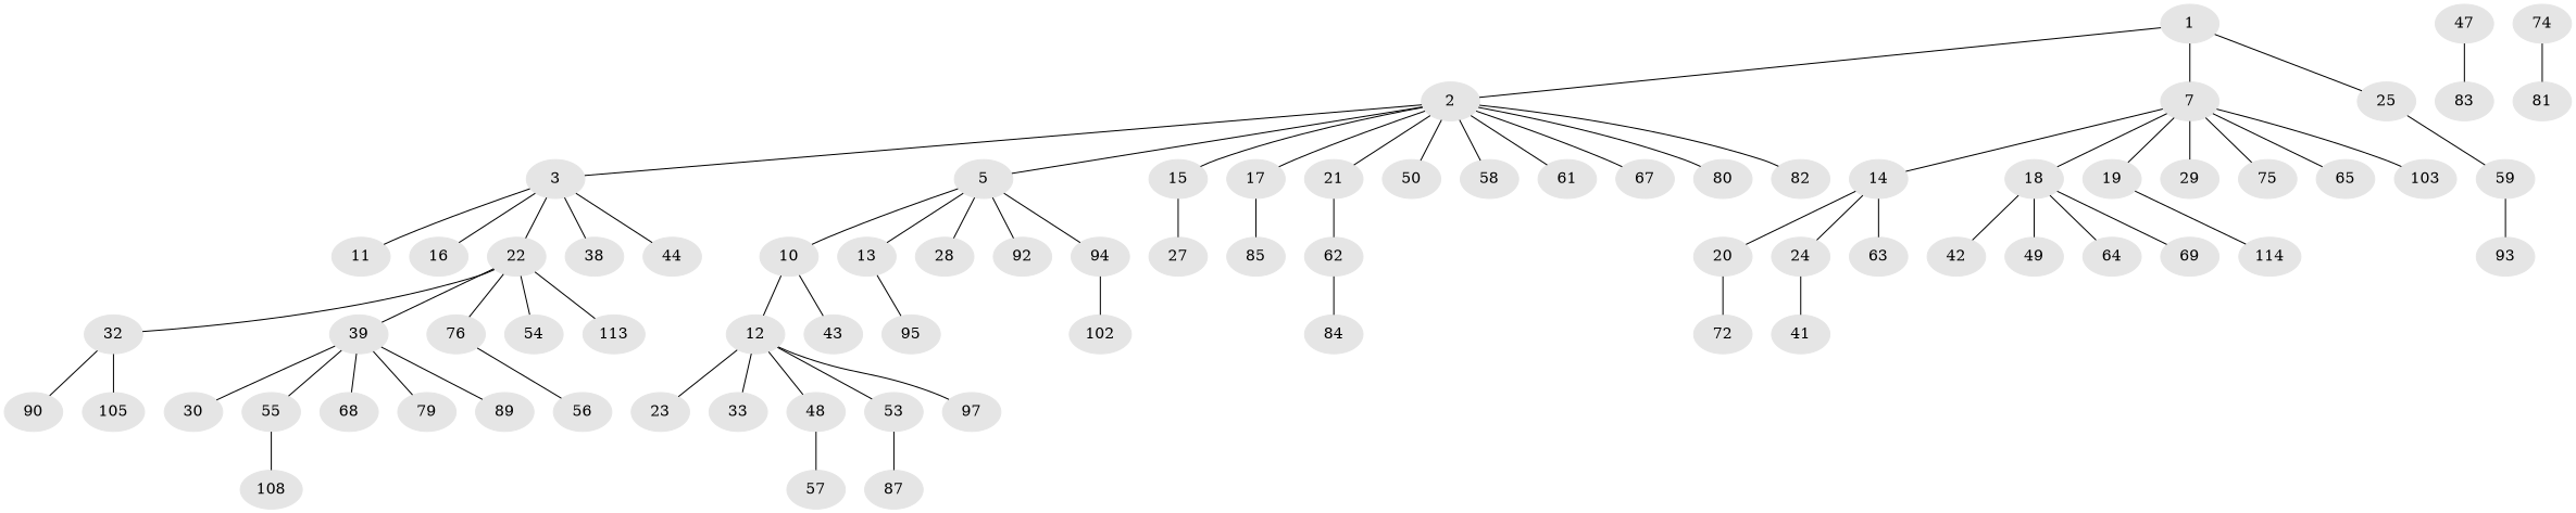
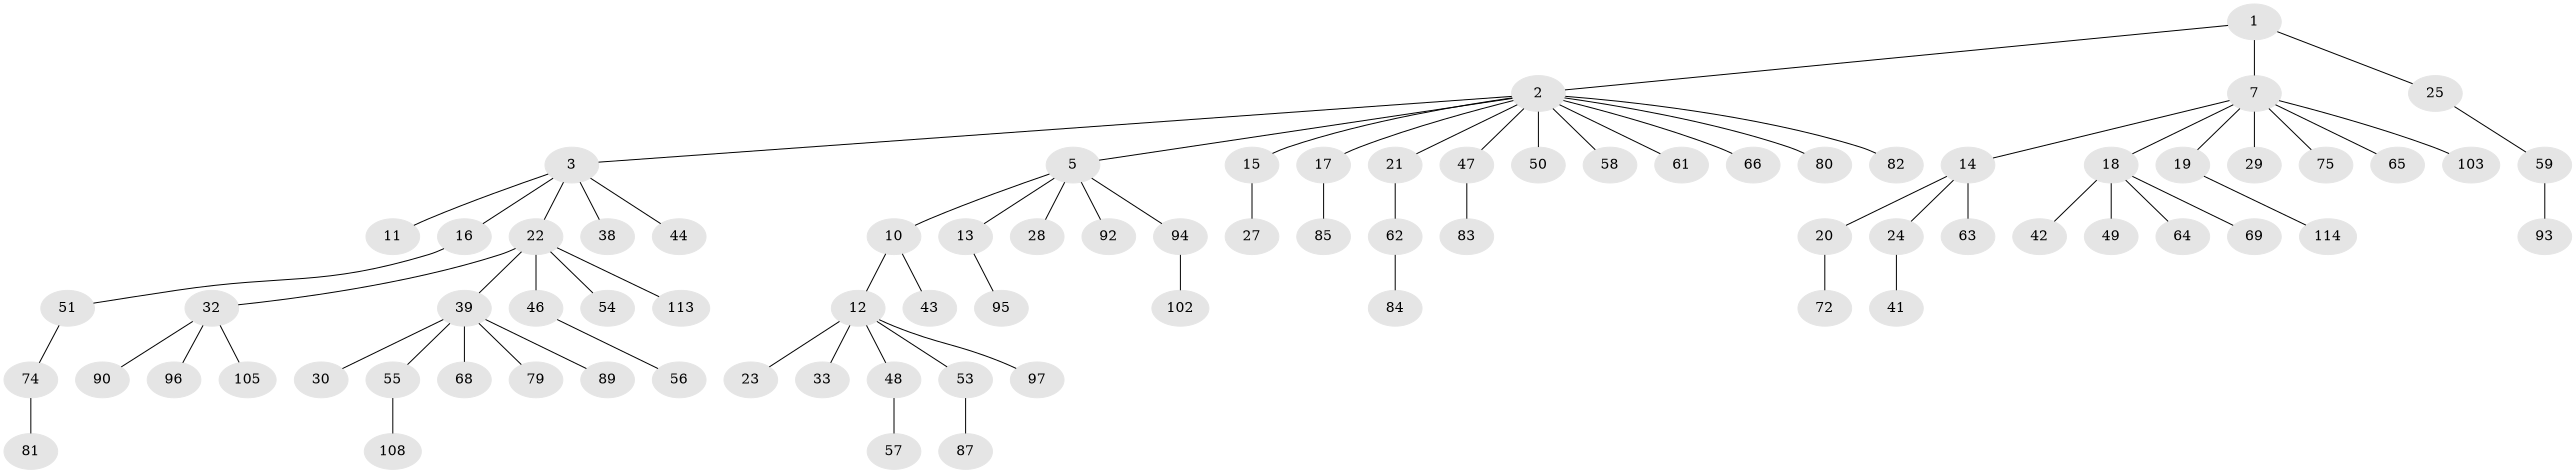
  graph {
    node [color=gray90 style=filled]
    2 [super="+9"]
    3 [super="+4"]
    5 [super="+6"]
    15 [super="+107"]
    17 [super="+26"]
    21 [super="+36"]
    47
    50
    58 [super="+70"]
    61
-   67
+   67 [label=66]
    80
    82
    1
    7 [super="+8"]
    25 [super="+112"]
    14 [super="+35"]
    18 [super="+86"]
    19
    29
    n21 [label=75]
    65
    103
    59
    11
    16 [super="+34"]
    22 [super="+31"]
    38
    44 [super="+99"]
    10
    13 [super="+37"]
    28 [super="+100"]
    92 [super="+104"]
    94
    27
    85 [super="+111"]
    62 [super="+76"]
    83 [super="+109"]
+   51
    32 [super="+71"]
    39 [super="+60"]
-   46 [label=76]
+   46
    54 [super="+110"]
    113
    12 [super="+30"]
    43 [super="+91"]
    95
    102
    20 [super="+78"]
    24
    63
    42 [super="+66"]
    49
    64
    69
    114
    23
    33
    48 [super="+52"]
    53 [super="+75"]
    97 [super="+101"]
    57
    87
    72 [super="+77"]
    41
    74 [super="+88"]
    84
    90
+   96 [super="+98"]
    105
    n71 [label=30]
    55
    68 [super="+73"]
    79
    89 [super="+106"]
    56
    93
    108
    81
    2 -- 3
    2 -- 5
    2 -- 15
    2 -- 17
    2 -- 21
+   2 -- 47
    2 -- 50
    2 -- 58
    2 -- 61
    2 -- 67
    2 -- 80
    2 -- 82
    3 -- 11
    3 -- 16
    3 -- 22
    3 -- 38
    3 -- 44
    5 -- 10
    5 -- 13
    5 -- 28
    5 -- 92
    5 -- 94
    15 -- 27
    17 -- 85
    21 -- 62
    47 -- 83
    1 -- 2
    1 -- 7
    1 -- 25
    7 -- 14
    7 -- 18
    7 -- 19
    7 -- 29
    7 -- n21
    7 -- 65
    7 -- 103
    25 -- 59
    14 -- 20
    14 -- 24
    14 -- 63
    18 -- 42
    18 -- 49
    18 -- 64
    18 -- 69
    19 -- 114
    59 -- 93
+   16 -- 51
    22 -- 32
    22 -- 39
    22 -- 46
    22 -- 54
    22 -- 113
    10 -- 12
    10 -- 43
    13 -- 95
    94 -- 102
    62 -- 84
+   51 -- 74
    32 -- 90
+   32 -- 96
    32 -- 105
    39 -- n71
    39 -- 55
    39 -- 68
    39 -- 79
    39 -- 89
    46 -- 56
    12 -- 23
    12 -- 33
    12 -- 48
    12 -- 53
    12 -- 97
    20 -- 72
    24 -- 41
    48 -- 57
    53 -- 87
    74 -- 81
    55 -- 108
  }
